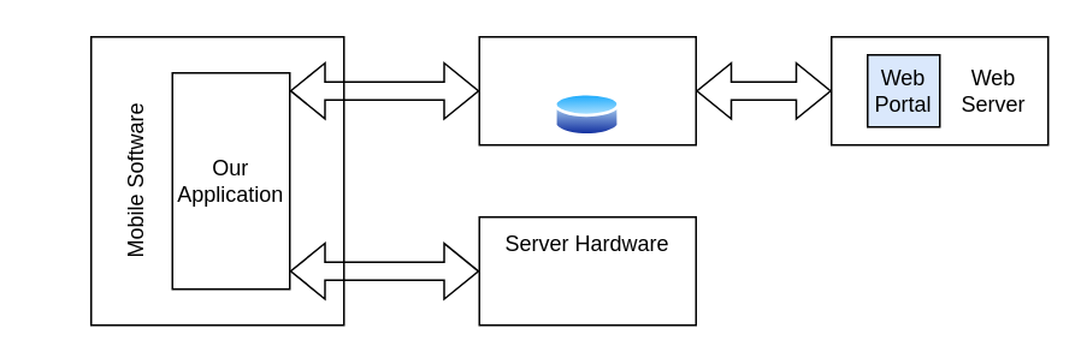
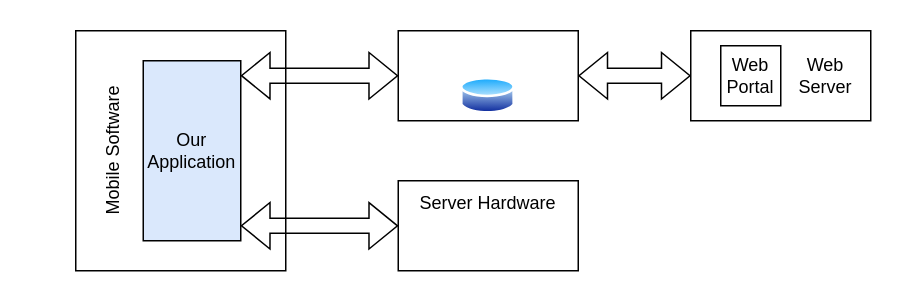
  <mxCell id="0" />
  <mxCell id="1" parent="0" />
  <mxCell id="2" value="" style="rounded=0;whiteSpace=wrap;html=1;" vertex="1" parent="1"><mxGeometry x="50" y="20" width="140" height="160" as="geometry" /></mxCell>
  <mxCell id="3" value="Mobile Software" style="text;html=1;strokeColor=none;fillColor=none;align=center;verticalAlign=middle;whiteSpace=wrap;rounded=0;rotation=-90;" vertex="1" parent="1"><mxGeometry x="20" y="85" width="110" height="30" as="geometry" /></mxCell>
  <mxCell id="4" value="" style="rounded=0;whiteSpace=wrap;html=1;" vertex="1" parent="1"><mxGeometry x="265" y="20" width="120" height="60" as="geometry" /></mxCell>
  <mxCell id="5" value="" style="aspect=fixed;perimeter=ellipsePerimeter;html=1;align=center;shadow=0;dashed=0;spacingTop=3;image;image=img/lib/active_directory/database.svg;" vertex="1" parent="1"><mxGeometry x="306.75" y="50" width="36.49" height="27" as="geometry" /></mxCell>
  <mxCell id="6" value="" style="rounded=0;whiteSpace=wrap;html=1;" vertex="1" parent="1"><mxGeometry x="460" y="20" width="120" height="60" as="geometry" /></mxCell>
- <mxCell id="7" value="Web Portal" style="whiteSpace=wrap;html=1;aspect=fixed;fillColor=#dae8fc;" vertex="1" parent="1"><mxGeometry x="480" y="30" width="40" height="40" as="geometry" /></mxCell>
+ <mxCell id="7" value="Web Portal" style="whiteSpace=wrap;html=1;aspect=fixed;" vertex="1" parent="1"><mxGeometry x="480" y="30" width="40" height="40" as="geometry" /></mxCell>
  <mxCell id="8" value="Web Server" style="text;html=1;strokeColor=none;fillColor=none;align=center;verticalAlign=middle;whiteSpace=wrap;rounded=0;" vertex="1" parent="1"><mxGeometry x="520" y="35" width="60" height="30" as="geometry" /></mxCell>
  <mxCell id="9" value="" style="shape=flexArrow;endArrow=classic;startArrow=classic;html=1;rounded=0;entryX=0;entryY=0.5;entryDx=0;entryDy=0;exitX=1;exitY=0.5;exitDx=0;exitDy=0;" edge="1" parent="1" source="4" target="6"><mxGeometry width="100" height="100" relative="1" as="geometry"><mxPoint x="260" y="110" as="sourcePoint" /><mxPoint x="360" y="10" as="targetPoint" /></mxGeometry></mxCell>
  <mxCell id="10" value="" style="shape=flexArrow;endArrow=classic;startArrow=classic;html=1;rounded=0;entryX=0;entryY=0.5;entryDx=0;entryDy=0;exitX=1;exitY=0.083;exitDx=0;exitDy=0;exitPerimeter=0;" edge="1" parent="1" source="11" target="4"><mxGeometry width="100" height="100" relative="1" as="geometry"><mxPoint x="220" y="80" as="sourcePoint" /><mxPoint x="240" y="80" as="targetPoint" /></mxGeometry></mxCell>
- <mxCell id="11" value="Our Application" style="rounded=0;whiteSpace=wrap;html=1;" vertex="1" parent="1"><mxGeometry x="95" y="40" width="65" height="120" as="geometry" /></mxCell>
+ <mxCell id="11" value="Our Application" style="rounded=0;whiteSpace=wrap;html=1;fillColor=#dae8fc;" vertex="1" parent="1"><mxGeometry x="95" y="40" width="65" height="120" as="geometry" /></mxCell>
  <mxCell id="12" value="" style="rounded=0;whiteSpace=wrap;html=1;" vertex="1" parent="1"><mxGeometry x="265" y="120" width="120" height="60" as="geometry" /></mxCell>
  <mxCell id="13" value="" style="shape=flexArrow;endArrow=classic;startArrow=classic;html=1;rounded=0;entryX=0;entryY=0.5;entryDx=0;entryDy=0;exitX=1;exitY=0.083;exitDx=0;exitDy=0;exitPerimeter=0;" edge="1" parent="1"><mxGeometry width="100" height="100" relative="1" as="geometry"><mxPoint x="160" y="150" as="sourcePoint" /><mxPoint x="265" y="150.04" as="targetPoint" /></mxGeometry></mxCell>
  <mxCell id="14" value="Server Hardware" style="text;html=1;strokeColor=none;fillColor=none;align=center;verticalAlign=middle;whiteSpace=wrap;rounded=0;" vertex="1" parent="1"><mxGeometry x="260" y="120" width="130" height="30" as="geometry" /></mxCell>
